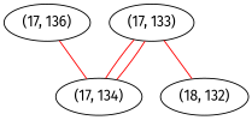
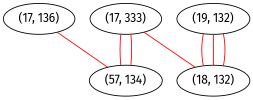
  graph {
    fontname="Fira Sans"
    node [fontname="Fira Sans"]
    edge [color=red fontname="Fira Sans" weight=1]
-   "(17, 133)"
-   "(17, 134)"
+   "(17, 133)" [label="(17, 333)"]
+   "(17, 134)" [label="(57, 134)"]
    "(18, 132)"
    "(17, 136)"
+   "(19, 132)"
    "(17, 133)" -- "(17, 134)"
    "(17, 133)" -- "(17, 134)"
    "(17, 133)" -- "(18, 132)"
    "(17, 136)" -- "(17, 134)"
+   "(19, 132)" -- "(18, 132)"
+   "(19, 132)" -- "(18, 132)"
+   "(19, 132)" -- "(18, 132)"
  }
